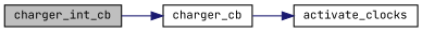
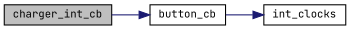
  digraph {
    fontname="JetBrains Mono"
    rankdir=LR
    node [color=black fillcolor=white fontname="JetBrains Mono" fontsize=10 shape=record style=filled]
    edge [color=midnightblue fontname="JetBrains Mono" fontsize=10 labelfontname=Helvetica labelfontsize=10 style=solid]
    n1 [fillcolor=grey75 fontcolor=black height=0.2 label=charger_int_cb width=0.4]
-   n2 [height=0.2 label=charger_cb width=0.4]
-   n3 [height=0.2 label=activate_clocks width=0.4]
+   n2 [height=0.2 label=button_cb width=0.4]
+   n3 [height=0.2 label=int_clocks width=0.4]
    n1 -> n2
    n2 -> n3
  }
